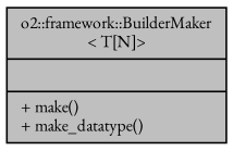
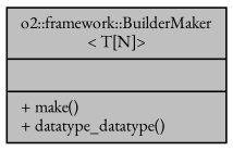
  digraph {
    fontname="EB Garamond"
-   n1 [color=black fillcolor=grey75 fontcolor=black fontname="EB Garamond" fontsize=10 height=0.2 label="{o2::framework::BuilderMaker\l\< T[N]\>\n||+ make()\l+ make_datatype()\l}" shape=record style=filled width=0.4]
+   n1 [color=black fillcolor=grey75 fontcolor=black fontname="EB Garamond" fontsize=10 height=0.2 label="{o2::framework::BuilderMaker\l\< T[N]\>\n||+ make()\l+ datatype_datatype()\l}" shape=record style=filled width=0.4]
  }
